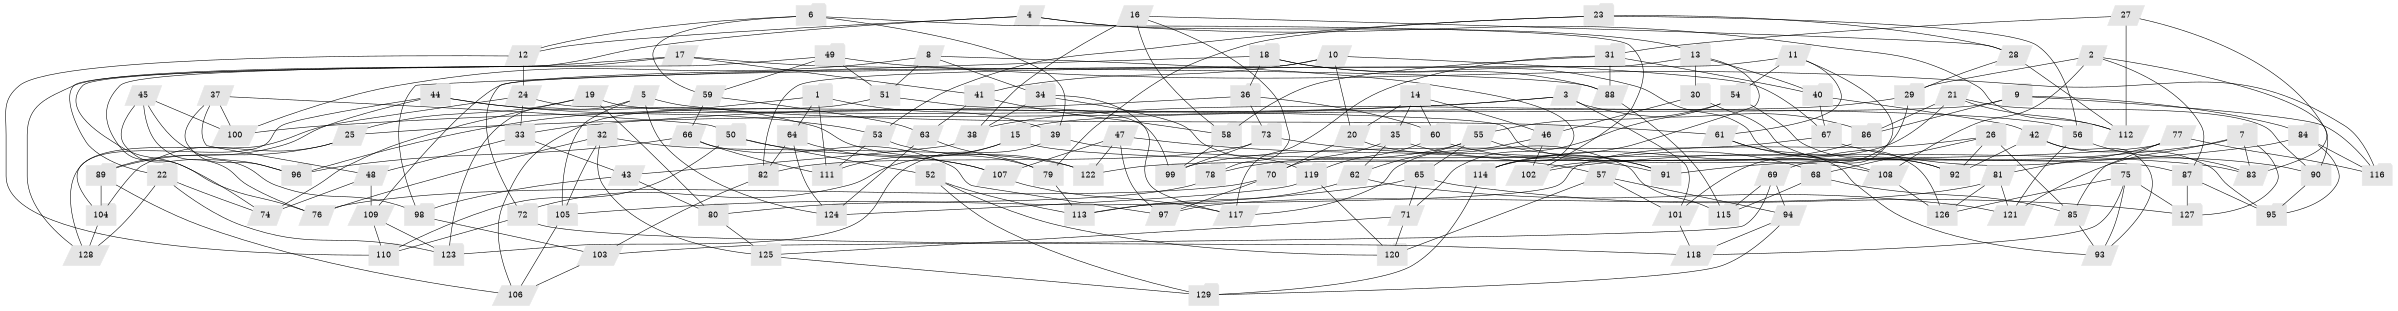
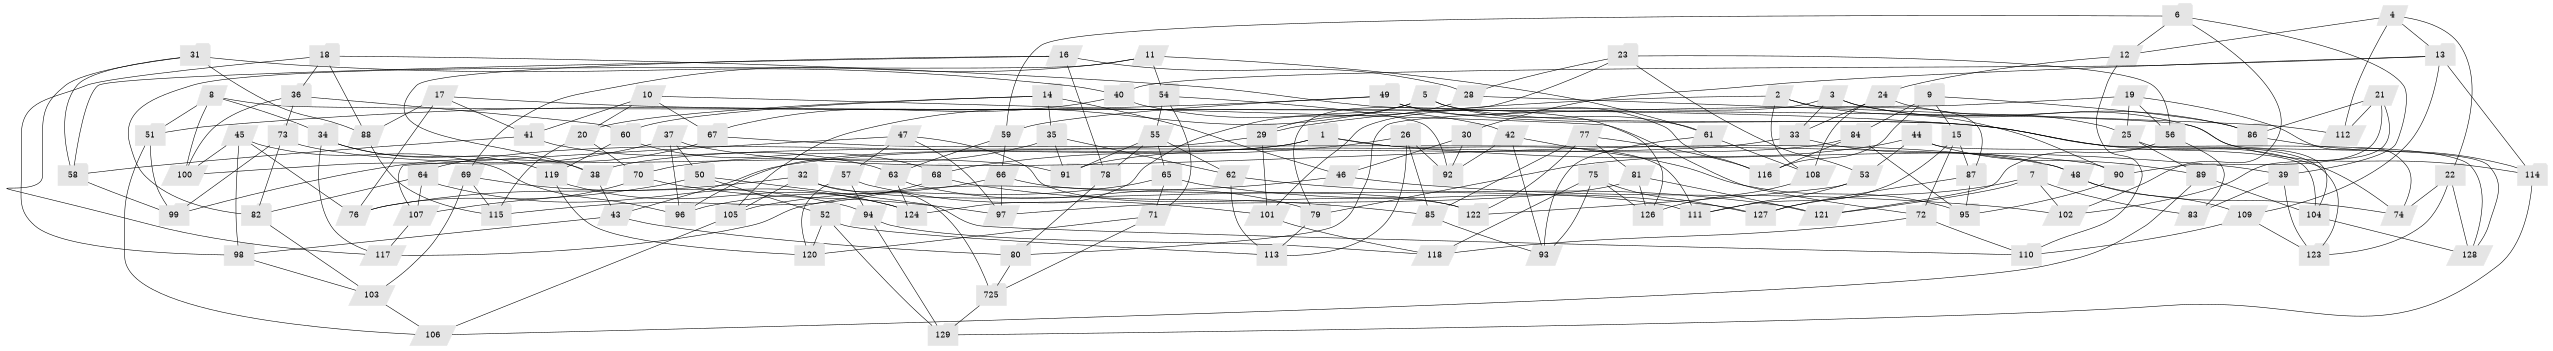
  graph {
    node [color=gray90 shape=folder style=filled]
    1
    39
    64
    96
    111
    123
    83 [shape=parallelogram]
    124
    82
    107 [shape=parallelogram]
    2 [shape=parallelogram]
    29
    87
    90
    108 [shape=parallelogram]
    101 [shape=parallelogram]
    38 [shape=parallelogram]
    127
    95
    126
    3 [shape=parallelogram]
    25 [shape=parallelogram]
    33
    86
    89
    104
    43 [shape=parallelogram]
    48 [shape=parallelogram]
    114
    118 [shape=parallelogram]
    4 [shape=parallelogram]
    12 [shape=parallelogram]
    13
    22
    112 [shape=parallelogram]
    24 [shape=parallelogram]
    110
    30
    40
    109 [shape=parallelogram]
    128 [shape=parallelogram]
    74 [shape=parallelogram]
    5 [shape=parallelogram]
    61 [shape=parallelogram]
    105
    93 [shape=parallelogram]
    106 [shape=parallelogram]
    6
    59 [shape=parallelogram]
    102 [shape=parallelogram]
    63 [shape=parallelogram]
    66 [shape=parallelogram]
    7
    121 [shape=parallelogram]
    8 [shape=parallelogram]
    34
    51
    100 [shape=parallelogram]
    117 [shape=parallelogram]
    119
    99
    129
    9
    15
    84
    116
    72
    91
    10 [shape=parallelogram]
    20 [shape=parallelogram]
    41
    67
    70
    115
    58
    11 [shape=parallelogram]
    54
    69 [shape=parallelogram]
    92
    55 [shape=parallelogram]
    71 [shape=parallelogram]
    94 [shape=parallelogram]
    103 [shape=parallelogram]
    46 [shape=parallelogram]
    42 [shape=parallelogram]
    14
    35
    60
    62 [shape=parallelogram]
    68
    16 [shape=parallelogram]
    28 [shape=parallelogram]
    78
    80
    17 [shape=parallelogram]
    76 [shape=parallelogram]
    88 [shape=parallelogram]
    18
    36
    98
    73
    19 [shape=parallelogram]
    56
-   125
+   125 [label=725]
    97 [shape=parallelogram]
    21 [shape=parallelogram]
    23
    53 [shape=parallelogram]
    79
    122
    113
    26
    85 [shape=parallelogram]
-   27 [shape=parallelogram]
    31
    32
    120
    37 [shape=parallelogram]
    50
    52
    44
    45 [shape=parallelogram]
    47 [shape=parallelogram]
    57 [shape=parallelogram]
    49
    65
    75
    77 [shape=parallelogram]
    81 [shape=parallelogram]
    1 -- 39
    1 -- 64
    1 -- 96
    1 -- 111
    39 -- 123
    39 -- 83
    64 -- 124
    64 -- 82
    64 -- 107
    82 -- 103
    107 -- 117
    2 -- 29
    2 -- 87
    2 -- 90
    2 -- 108
    29 -- 101
    29 -- 38
    87 -- 127
    87 -- 95
    90 -- 95
    108 -- 126
    101 -- 118
    38 -- 43
    3 -- 101
    3 -- 25
    3 -- 33
    3 -- 86
    25 -- 89
    25 -- 104
    33 -- 43
    33 -- 48
    86 -- 114
    89 -- 104
    89 -- 106
    104 -- 128
    43 -- 80
    43 -- 98
    48 -- 109
    48 -- 74
    114 -- 129
    4 -- 12
    4 -- 13
    4 -- 22
    4 -- 112
    12 -- 24
    12 -- 110
    13 -- 114
    13 -- 30
    13 -- 40
    13 -- 109
    22 -- 123
    22 -- 128
    22 -- 74
    24 -- 108
    24 -- 33
    24 -- 128
    30 -- 92
    30 -- 46
    40 -- 67
    40 -- 42
    109 -- 123
    109 -- 110
    5 -- 123
    5 -- 124
    5 -- 61
    5 -- 105
    61 -- 108
    61 -- 93
    105 -- 106
    6 -- 39
    6 -- 12
    6 -- 59
    6 -- 102
    59 -- 63
    59 -- 66
    63 -- 124
    63 -- 79
    66 -- 96
    66 -- 111
    66 -- 97
    7 -- 83
    7 -- 127
    7 -- 102
    7 -- 121
    8 -- 114
    8 -- 34
    8 -- 51
    8 -- 100
    34 -- 38
    34 -- 117
    34 -- 119
    51 -- 106
    51 -- 99
    119 -- 124
    119 -- 120
    9 -- 86
    9 -- 15
    9 -- 84
    9 -- 116
    15 -- 111
    15 -- 87
    15 -- 72
    84 -- 95
    84 -- 116
    84 -- 91
    72 -- 118
    72 -- 110
    10 -- 72
    10 -- 20
    10 -- 41
    10 -- 67
    20 -- 70
    20 -- 115
    41 -- 63
    41 -- 58
    67 -- 90
    67 -- 99
    70 -- 76
    70 -- 97
    58 -- 99
    11 -- 82
    11 -- 61
    11 -- 54
    11 -- 69
    54 -- 92
    54 -- 55
    54 -- 71
    69 -- 115
    69 -- 94
    69 -- 103
    55 -- 91
    55 -- 62
    55 -- 78
    55 -- 65
    71 -- 125
    71 -- 120
    94 -- 118
    94 -- 129
    103 -- 106
    46 -- 102
    46 -- 117
    42 -- 95
    42 -- 93
    42 -- 92
    14 -- 20
    14 -- 46
    14 -- 35
    14 -- 60
    35 -- 91
    35 -- 70
    35 -- 62
    60 -- 119
    60 -- 68
    62 -- 121
    62 -- 113
    68 -- 115
    68 -- 85
    16 -- 38
    16 -- 58
    16 -- 28
    16 -- 78
    28 -- 29
    28 -- 112
    78 -- 80
    80 -- 125
    17 -- 128
    17 -- 41
    17 -- 76
    17 -- 88
    88 -- 115
    18 -- 126
    18 -- 88
    18 -- 36
    18 -- 98
    36 -- 100
    36 -- 60
    36 -- 73
    98 -- 103
    73 -- 82
    73 -- 99
    73 -- 91
    19 -- 25
    19 -- 74
    19 -- 80
    19 -- 56
    56 -- 83
    56 -- 121
    125 -- 129
    21 -- 90
    21 -- 86
    21 -- 112
    21 -- 102
    23 -- 28
    23 -- 56
    23 -- 53
    23 -- 79
    53 -- 111
    53 -- 122
    79 -- 113
    26 -- 92
    26 -- 68
    26 -- 113
    26 -- 85
    85 -- 93
-   27 -- 83
-   27 -- 112
-   27 -- 31
    31 -- 40
    31 -- 117
    31 -- 58
    31 -- 88
    32 -- 105
    32 -- 76
    32 -- 125
    32 -- 122
    37 -- 96
    37 -- 48
    37 -- 100
    37 -- 50
    50 -- 107
    50 -- 110
    50 -- 52
    52 -- 129
    52 -- 113
    52 -- 120
    44 -- 89
    44 -- 104
    44 -- 53
    44 -- 79
    45 -- 96
    45 -- 100
    45 -- 76
    45 -- 98
    47 -- 107
    47 -- 97
    47 -- 122
    47 -- 57
    57 -- 101
    57 -- 94
    57 -- 120
    49 -- 74
    49 -- 59
    49 -- 51
    49 -- 116
    65 -- 127
    65 -- 105
    65 -- 71
    75 -- 127
    75 -- 126
    75 -- 118
    75 -- 93
    77 -- 116
    77 -- 122
    77 -- 85
    77 -- 81
    81 -- 126
    81 -- 121
    81 -- 97
  }
